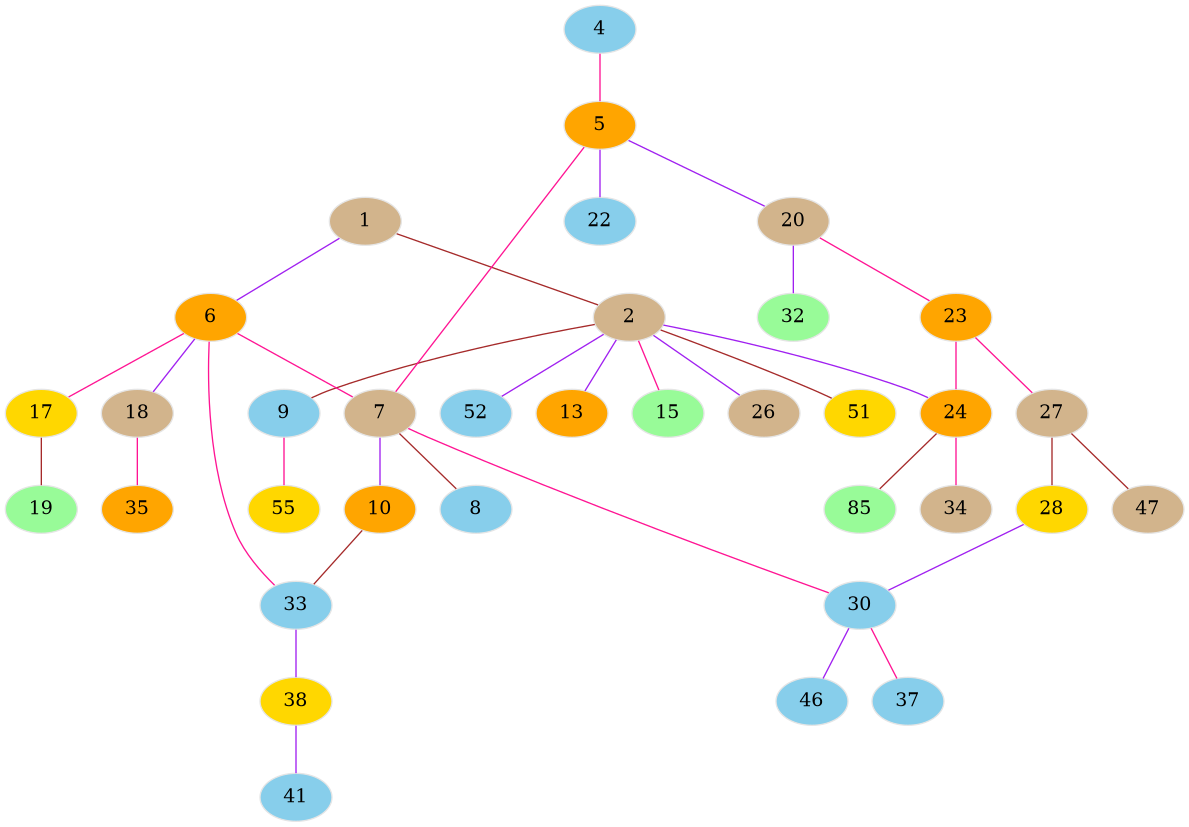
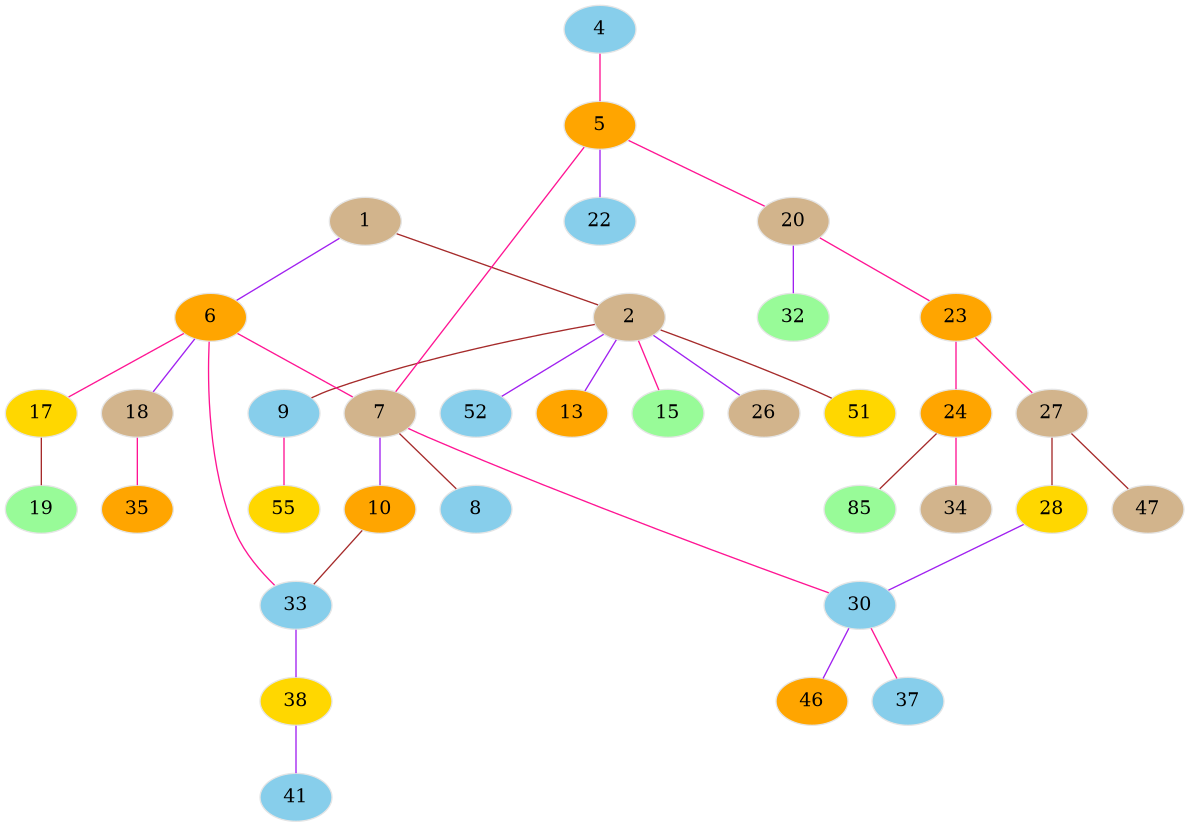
  graph {
    node [color=gray90 fillcolor=skyblue style=filled]
    edge [color=purple]
    1 [fillcolor=tan super="+3"]
    2 [fillcolor=tan super="+12"]
    6 [fillcolor=orange super="+16"]
    9 [super="+39"]
    13 [fillcolor=orange]
    15 [fillcolor=palegreen]
    24 [fillcolor=orange super="+43"]
    26 [fillcolor=tan]
    51 [fillcolor=gold]
    52
    4 [super="+44"]
    5 [fillcolor=orange super="+14"]
    7 [fillcolor=tan super="+11"]
    17 [fillcolor=gold]
    18 [fillcolor=tan super="+31"]
    33 [super="+53"]
    55 [fillcolor=gold]
    34 [fillcolor=tan]
    n19 [fillcolor=palegreen label=85]
    20 [fillcolor=tan super="+21"]
    22 [super="+48"]
    8 [super="+49"]
    10 [fillcolor=orange super="+25"]
    30 [super="+36"]
    23 [fillcolor=orange super="+54"]
    32 [fillcolor=palegreen]
    19 [fillcolor=palegreen super="+50"]
    35 [fillcolor=orange super="+40"]
    38 [fillcolor=gold super="+42"]
    37
-   46
+   46 [fillcolor=orange]
    27 [fillcolor=tan super="+29"]
    28 [fillcolor=gold]
    47 [fillcolor=tan]
    41
    1 -- 2 [color=brown]
    1 -- 6
    2 -- 9 [color=brown]
    2 -- 13
    2 -- 15 [color=deeppink]
-   2 -- 24
    2 -- 26
    2 -- 51 [color=brown]
    2 -- 52
    6 -- 7 [color=deeppink]
    6 -- 17 [color=deeppink]
    6 -- 18
    6 -- 33 [color=deeppink]
    9 -- 55 [color=deeppink]
    24 -- 34 [color=deeppink]
    24 -- n19 [color=brown]
    4 -- 5 [color=deeppink weight=2]
    5 -- 7 [color=deeppink]
-   5 -- 20
+   5 -- 20 [color=deeppink]
    5 -- 22
    7 -- 8 [color=brown]
    7 -- 10
    7 -- 30 [color=deeppink]
    17 -- 19 [color=brown]
    18 -- 35 [color=deeppink]
    33 -- 38
    20 -- 23 [color=deeppink]
    20 -- 32
    10 -- 33 [color=brown]
    30 -- 37 [color=deeppink]
    30 -- 46
    23 -- 24 [color=deeppink]
    23 -- 27 [color=deeppink]
    38 -- 41
    27 -- 28 [color=brown]
    27 -- 47 [color=brown]
    28 -- 30
  }
